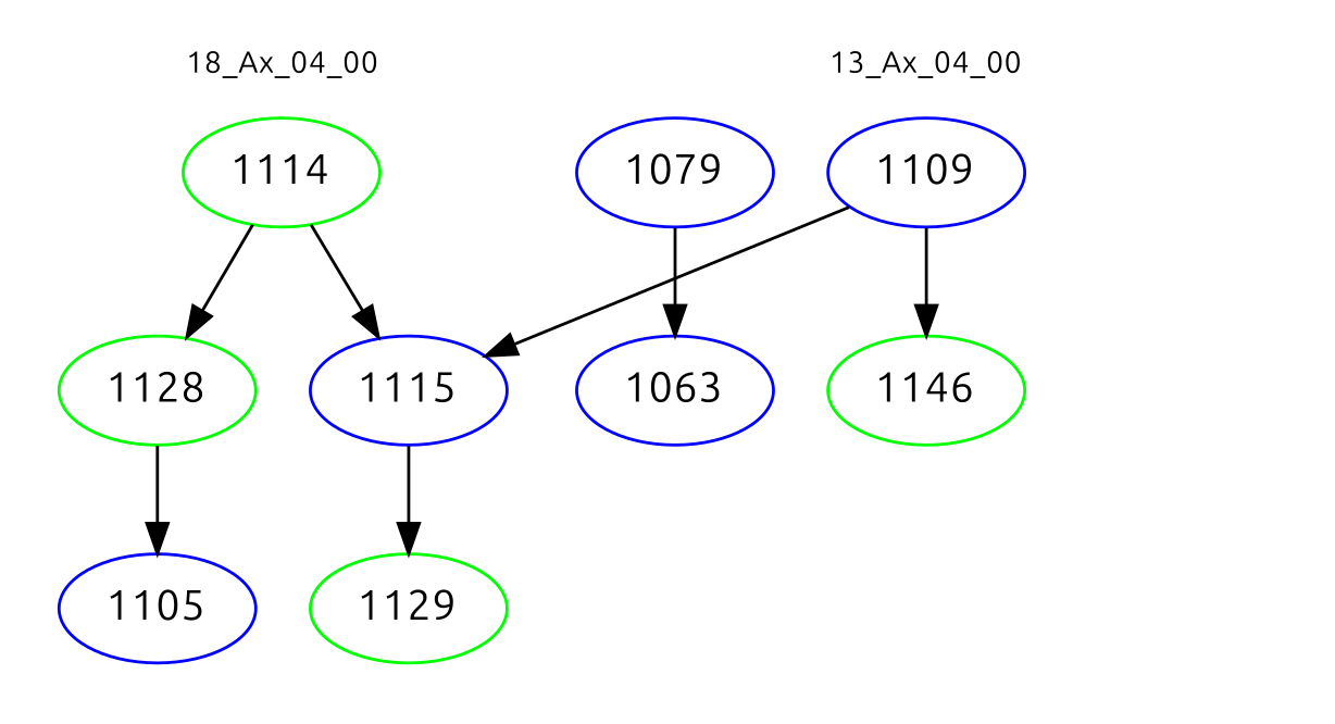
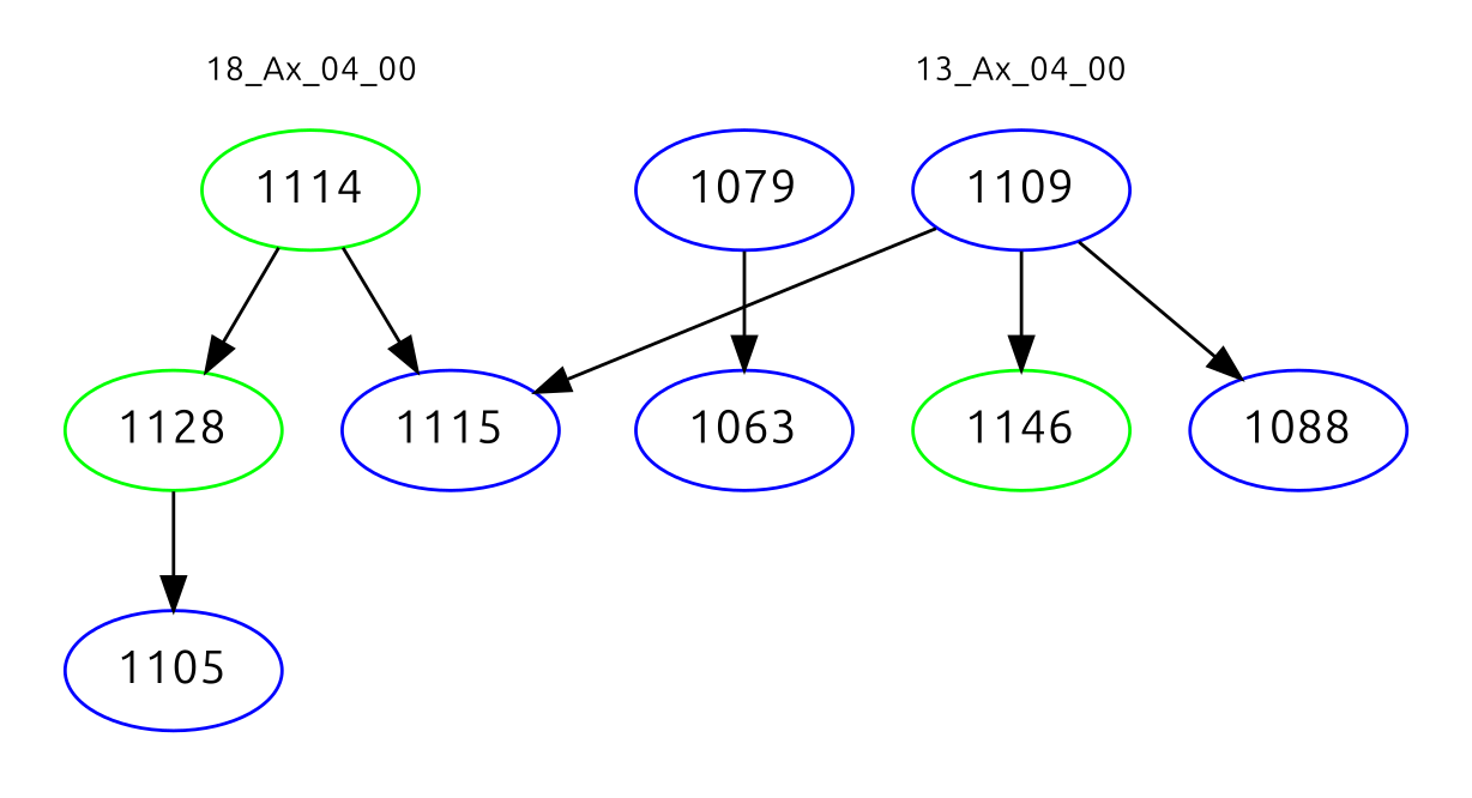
  digraph {
    fontname=Ubuntu
    node [color=blue fontname=Ubuntu]
    edge [color=black fontname=Ubuntu]
    n1 [color=green label=1114]
    n2 [label=1105]
    n3 [label=1115]
    n4 [color=green label=1128]
-   n5 [color=green label=1129]
    n6 [label=1109]
    n7 [label=1079]
    n8 [color=green label=1146]
+   n9 [label=1088]
    n10 [label=1063]
    subgraph cluster_1 {
      color=white
      fontsize=10
      label="18_Ax_04_00"
      n1
      n2
      n3
      n4
-     n5
    }
    subgraph cluster_2 {
      color=white
      fontsize=10
      label="13_Ax_04_00"
      n6
      n7
      n8
+     n9
      n10
    }
    n1 -> n3
    n1 -> n4
-   n3 -> n5
    n4 -> n2
    n6 -> n3
    n6 -> n8
+   n6 -> n9
    n7 -> n10
  }
